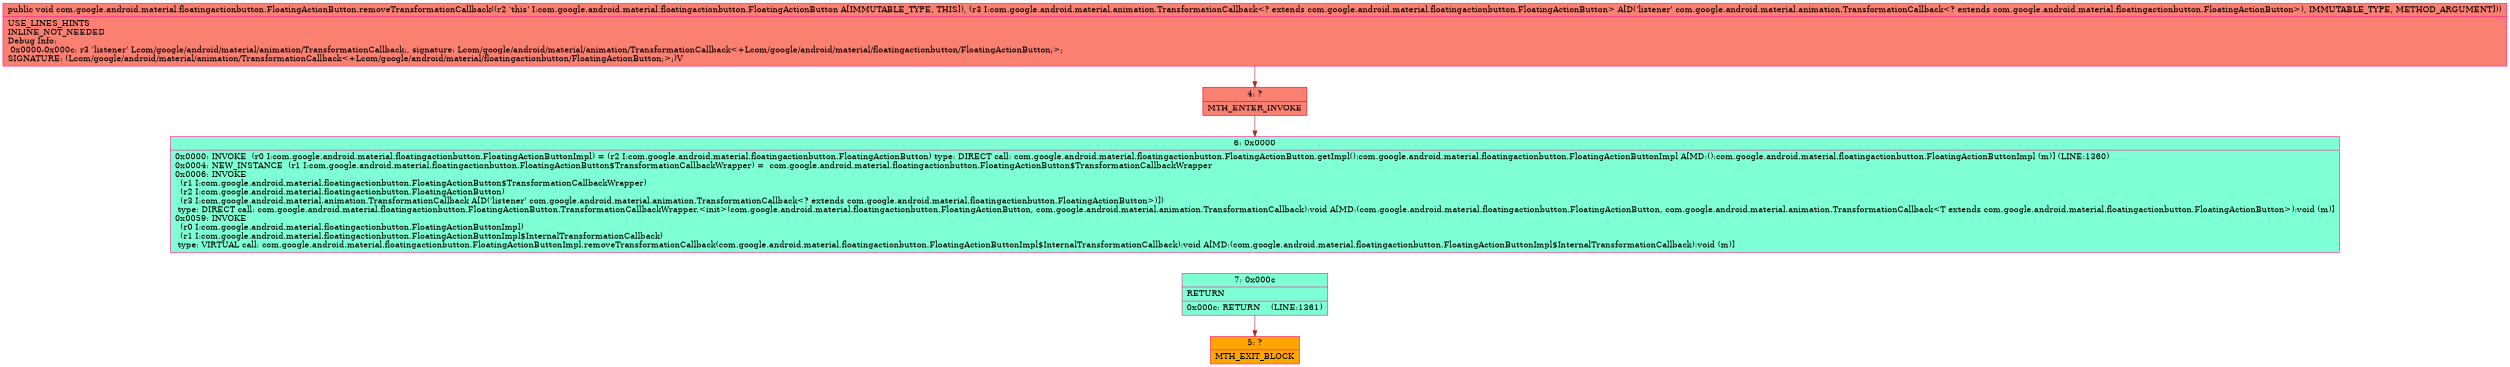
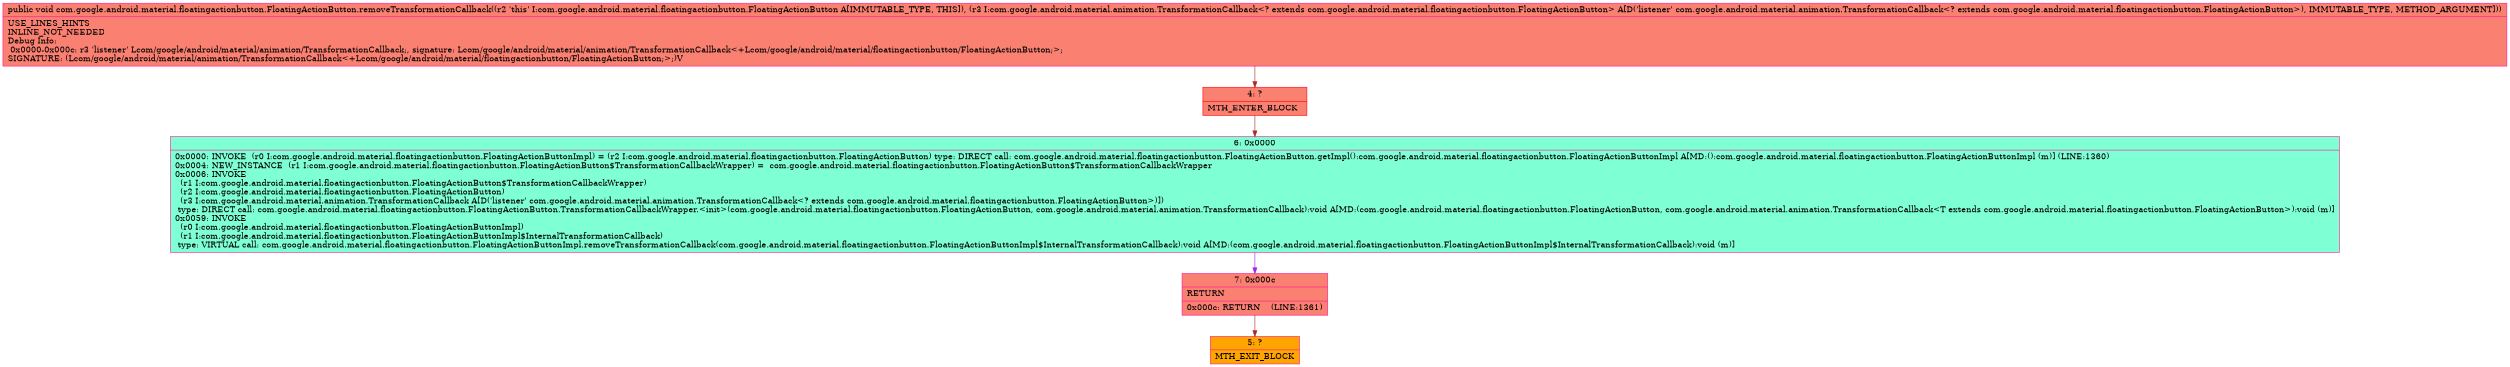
  digraph {
    node [color=deeppink fillcolor=salmon shape=record style=filled]
    edge [color=brown]
-   n1 [color=red label="{4\:\ ?|MTH_ENTER_INVOKE\l}"]
+   n1 [color=red label="{4\:\ ?|MTH_ENTER_BLOCK\l}"]
    n2 [fillcolor=aquamarine label="{6\:\ 0x0000|0x0000: INVOKE  (r0 I:com.google.android.material.floatingactionbutton.FloatingActionButtonImpl) = (r2 I:com.google.android.material.floatingactionbutton.FloatingActionButton) type: DIRECT call: com.google.android.material.floatingactionbutton.FloatingActionButton.getImpl():com.google.android.material.floatingactionbutton.FloatingActionButtonImpl A[MD:():com.google.android.material.floatingactionbutton.FloatingActionButtonImpl (m)] (LINE:1360)\l0x0004: NEW_INSTANCE  (r1 I:com.google.android.material.floatingactionbutton.FloatingActionButton$TransformationCallbackWrapper) =  com.google.android.material.floatingactionbutton.FloatingActionButton$TransformationCallbackWrapper \l0x0006: INVOKE  \l  (r1 I:com.google.android.material.floatingactionbutton.FloatingActionButton$TransformationCallbackWrapper)\l  (r2 I:com.google.android.material.floatingactionbutton.FloatingActionButton)\l  (r3 I:com.google.android.material.animation.TransformationCallback A[D('listener' com.google.android.material.animation.TransformationCallback\<? extends com.google.android.material.floatingactionbutton.FloatingActionButton\>)])\l type: DIRECT call: com.google.android.material.floatingactionbutton.FloatingActionButton.TransformationCallbackWrapper.\<init\>(com.google.android.material.floatingactionbutton.FloatingActionButton, com.google.android.material.animation.TransformationCallback):void A[MD:(com.google.android.material.floatingactionbutton.FloatingActionButton, com.google.android.material.animation.TransformationCallback\<T extends com.google.android.material.floatingactionbutton.FloatingActionButton\>):void (m)]\l0x0059: INVOKE  \l  (r0 I:com.google.android.material.floatingactionbutton.FloatingActionButtonImpl)\l  (r1 I:com.google.android.material.floatingactionbutton.FloatingActionButtonImpl$InternalTransformationCallback)\l type: VIRTUAL call: com.google.android.material.floatingactionbutton.FloatingActionButtonImpl.removeTransformationCallback(com.google.android.material.floatingactionbutton.FloatingActionButtonImpl$InternalTransformationCallback):void A[MD:(com.google.android.material.floatingactionbutton.FloatingActionButtonImpl$InternalTransformationCallback):void (m)]\l}"]
-   n3 [fillcolor=aquamarine label="{7\:\ 0x000c|RETURN\l|0x000c: RETURN    (LINE:1361)\l}"]
+   n3 [label="{7\:\ 0x000c|RETURN\l|0x000c: RETURN    (LINE:1361)\l}"]
    n4 [fillcolor=orange label="{5\:\ ?|MTH_EXIT_BLOCK\l}"]
    n5 [label="{public void com.google.android.material.floatingactionbutton.FloatingActionButton.removeTransformationCallback((r2 'this' I:com.google.android.material.floatingactionbutton.FloatingActionButton A[IMMUTABLE_TYPE, THIS]), (r3 I:com.google.android.material.animation.TransformationCallback\<? extends com.google.android.material.floatingactionbutton.FloatingActionButton\> A[D('listener' com.google.android.material.animation.TransformationCallback\<? extends com.google.android.material.floatingactionbutton.FloatingActionButton\>), IMMUTABLE_TYPE, METHOD_ARGUMENT]))  | USE_LINES_HINTS\lINLINE_NOT_NEEDED\lDebug Info:\l  0x0000\-0x000c: r3 'listener' Lcom\/google\/android\/material\/animation\/TransformationCallback;, signature: Lcom\/google\/android\/material\/animation\/TransformationCallback\<+Lcom\/google\/android\/material\/floatingactionbutton\/FloatingActionButton;\>;\lSIGNATURE: (Lcom\/google\/android\/material\/animation\/TransformationCallback\<+Lcom\/google\/android\/material\/floatingactionbutton\/FloatingActionButton;\>;)V\l}"]
    n1 -> n2
+   n2 -> n3 [color=purple]
    n3 -> n4
    n5 -> n1
  }
